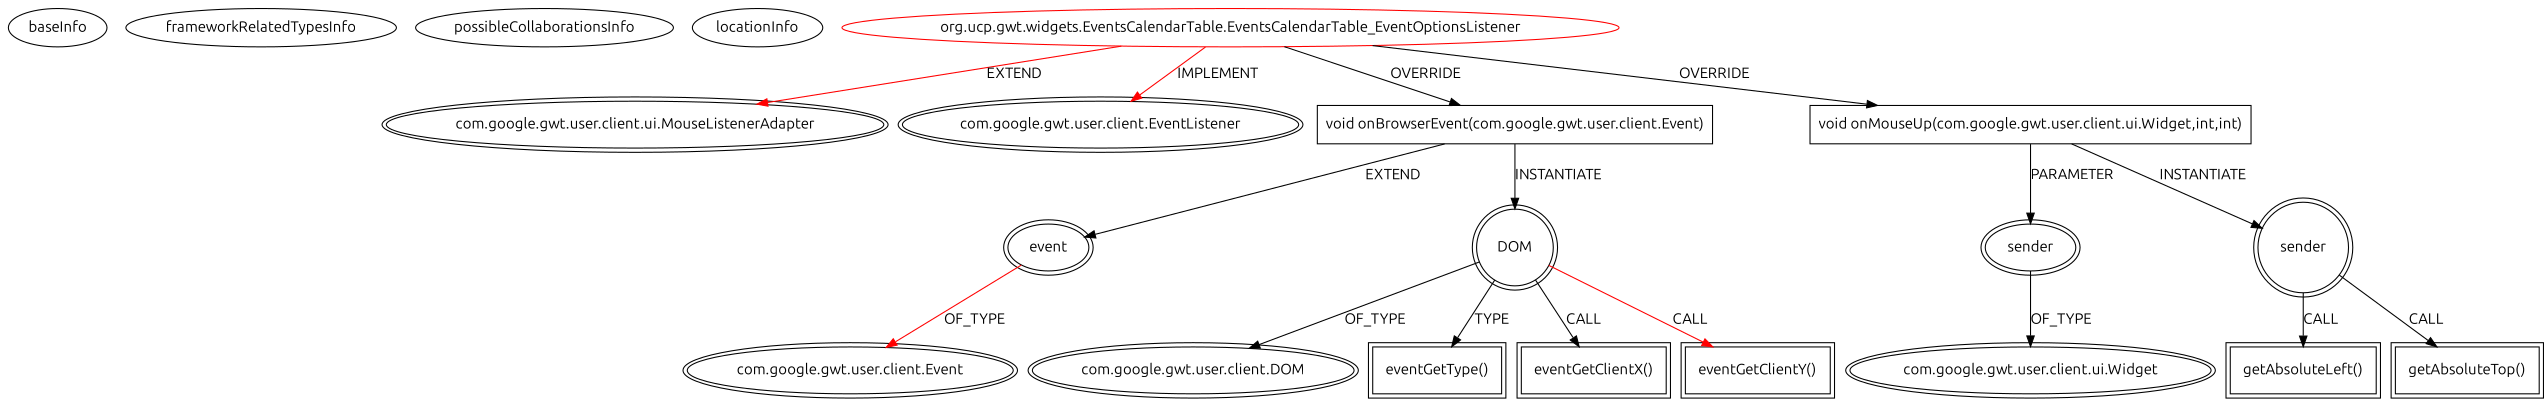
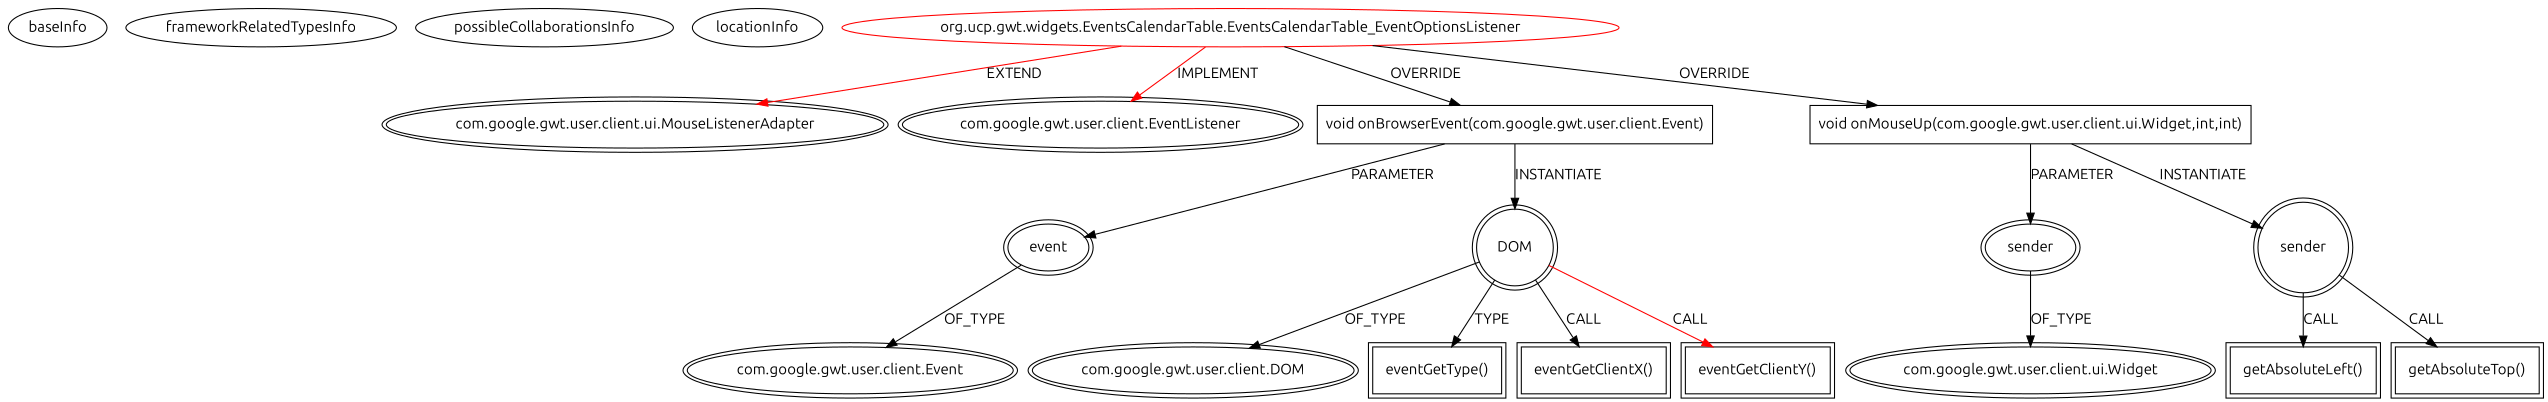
  digraph {
    fontname=Ubuntu
    node [fontname=Ubuntu isFrameworkType=true vertexType=INSIDE_CALL peripheries=2]
    edge [fontname=Ubuntu]
    baseInfo [category=extension_graph graphId=2959 isAnonymous=false possibleRelation=false isFrameworkType="" vertexType="" peripheries=""]
    frameworkRelatedTypesInfo [0="com.google.gwt.user.client.ui.MouseListenerAdapter" 1="com.google.gwt.user.client.EventListener" isFrameworkType="" vertexType="" peripheries=""]
    possibleCollaborationsInfo [isFrameworkType="" vertexType="" peripheries=""]
    locationInfo [contextSignature=EventsCalendarTable_EventOptionsListener filePath="/hmiguellima-ugat/ugat-master/src/org/ucp/gwt/widgets/EventsCalendarTable.java" graphId=2959 projectName="hmiguellima-ugat" isFrameworkType="" vertexType="" peripheries=""]
    n5 [color=red isFrameworkType=false label="org.ucp.gwt.widgets.EventsCalendarTable.EventsCalendarTable_EventOptionsListener" vertexType=ROOT_CLIENT_CLASS_DECLARATION peripheries=""]
    n6 [label="com.google.gwt.user.client.ui.MouseListenerAdapter" vertexType=FRAMEWORK_CLASS_TYPE]
    n7 [label="com.google.gwt.user.client.EventListener" vertexType=FRAMEWORK_INTERFACE_TYPE]
    n8 [isFrameworkType=false label="void onBrowserEvent(com.google.gwt.user.client.Event)" shape=box vertexType=OVERRIDING_METHOD_DECLARATION peripheries=""]
    n9 [isFrameworkType=false label="void onMouseUp(com.google.gwt.user.client.ui.Widget,int,int)" shape=box vertexType=OVERRIDING_METHOD_DECLARATION peripheries=""]
    n10 [label=event vertexType=PARAMETER_DECLARATION]
    n11 [label=DOM shape=circle vertexType=VARIABLE_EXPRESION]
    n12 [label=sender vertexType=PARAMETER_DECLARATION]
    n13 [label=sender shape=circle vertexType=VARIABLE_EXPRESION]
    n14 [label="com.google.gwt.user.client.Event" vertexType=FRAMEWORK_CLASS_TYPE]
    n15 [label="com.google.gwt.user.client.DOM" vertexType=FRAMEWORK_CLASS_TYPE]
    n16 [label="eventGetType()" shape=box]
    n17 [label="eventGetClientX()" shape=box]
    n18 [label="eventGetClientY()" shape=box]
    n19 [label="com.google.gwt.user.client.ui.Widget" vertexType=FRAMEWORK_CLASS_TYPE]
    n20 [label="getAbsoluteLeft()" shape=box]
    n21 [label="getAbsoluteTop()" shape=box]
    n5 -> n6 [color=red label=EXTEND]
    n5 -> n7 [color=red label=IMPLEMENT]
    n5 -> n8 [label=OVERRIDE]
    n5 -> n9 [label=OVERRIDE]
-   n8 -> n10 [label=EXTEND]
+   n8 -> n10 [label=PARAMETER]
    n8 -> n11 [label=INSTANTIATE]
    n9 -> n12 [label=PARAMETER]
    n9 -> n13 [label=INSTANTIATE]
-   n10 -> n14 [label=OF_TYPE color=red]
+   n10 -> n14 [label=OF_TYPE]
    n11 -> n15 [label=OF_TYPE]
    n11 -> n16 [label=TYPE]
    n11 -> n17 [label=CALL]
    n11 -> n18 [color=red label=CALL]
    n12 -> n19 [label=OF_TYPE]
    n13 -> n20 [label=CALL]
    n13 -> n21 [label=CALL]
  }
